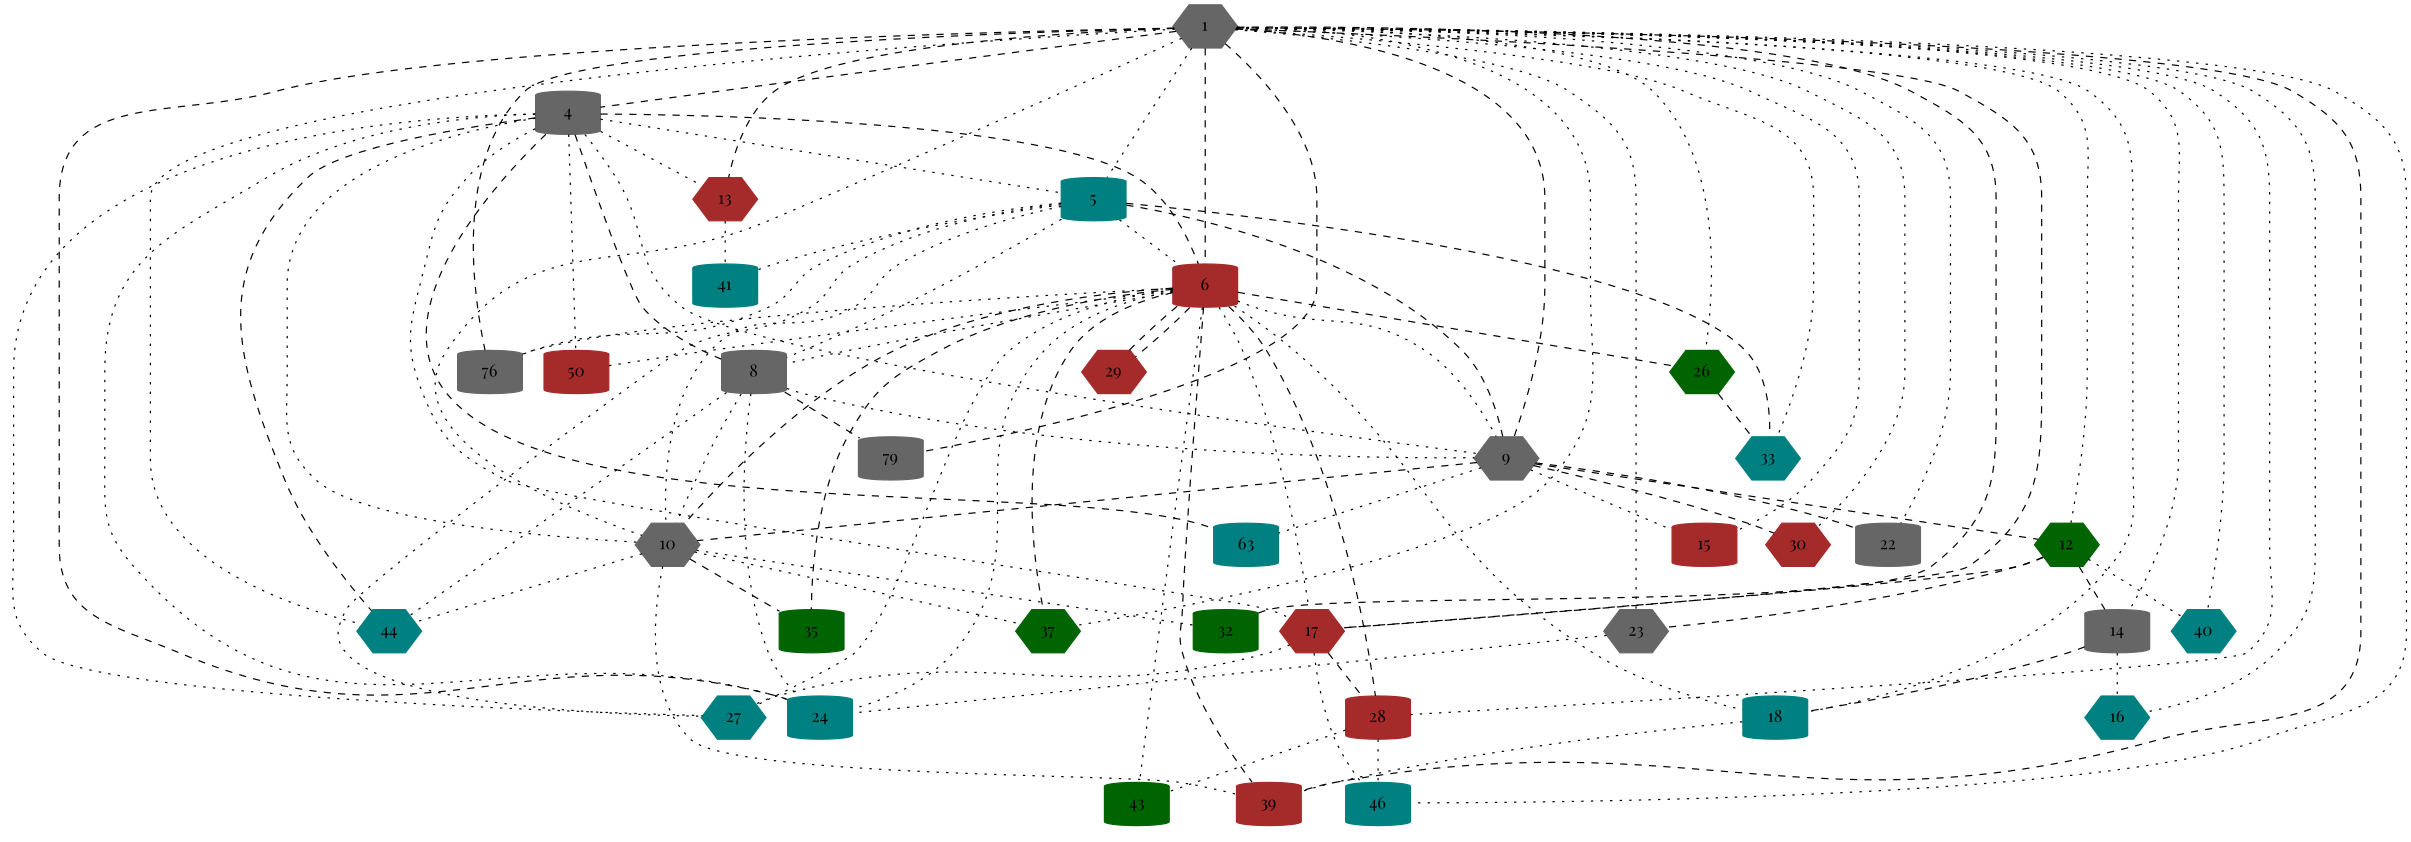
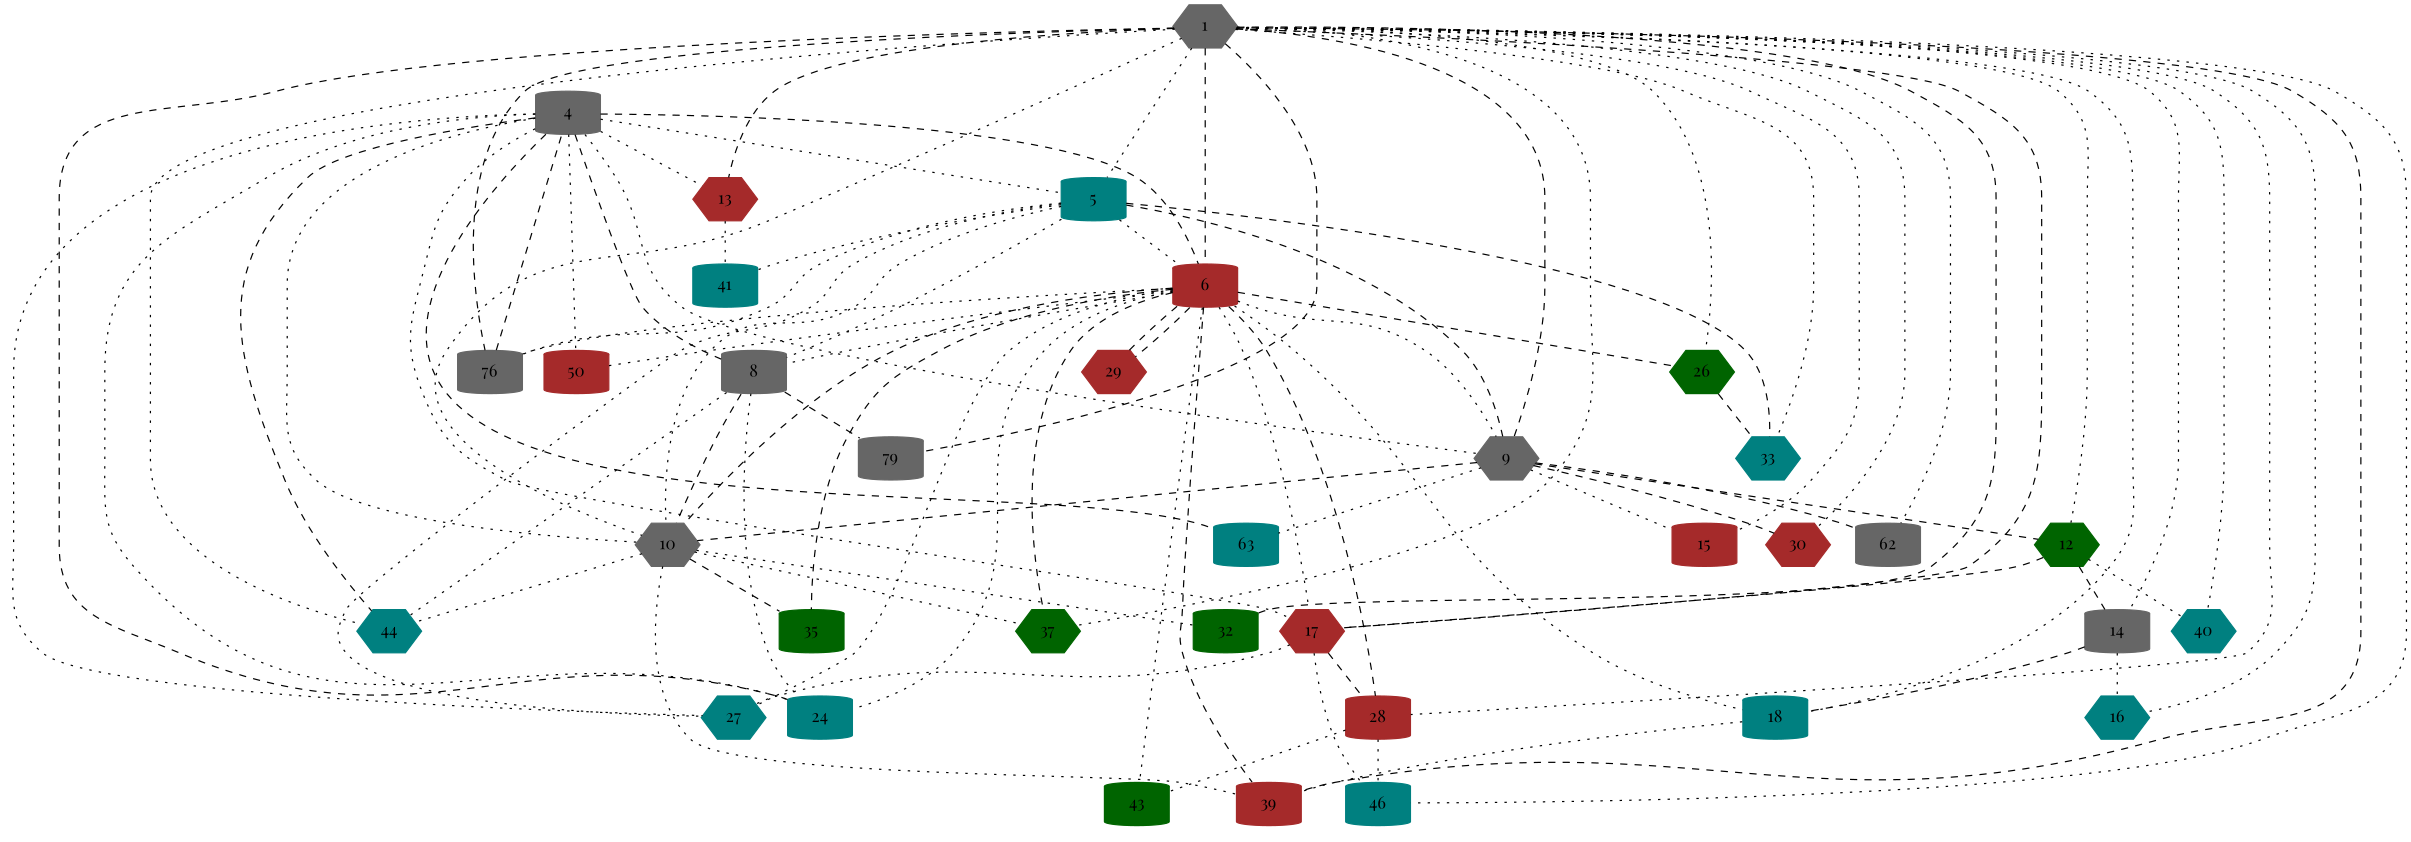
  graph {
    fontname="Playfair Display"
    node [color=teal fontname="Playfair Display" shape=cylinder style=filled]
    edge [fontname="Playfair Display" style=dotted]
    1 [color=gray40 shape=hexagon super="+2+61"]
    4 [color=gray40]
    5
    6 [color=brown super="+7+11+22+21"]
    9 [color=gray40 shape=hexagon]
    10 [color=gray40 shape=hexagon super="+38+34"]
    12 [color=darkgreen shape=hexagon super="+20"]
    13 [color=brown shape=hexagon]
    14 [color=gray40]
    15 [color=brown]
    16 [shape=hexagon super="+31"]
    17 [color=brown shape=hexagon super="+55+25+56+52"]
    18
    n14 [color=gray40 label=79]
-   23 [color=gray40 shape=hexagon]
    24 [super="+51+54+49"]
    26 [color=darkgreen shape=hexagon super="+42"]
    28 [color=brown]
    30 [color=brown shape=hexagon]
    32 [color=darkgreen]
    33 [shape=hexagon super="+65"]
    n22 [color=gray40 label=76 super="+57"]
    37 [color=darkgreen shape=hexagon super="+67"]
    39 [color=brown super="+60"]
    40 [shape=hexagon super="+59"]
    44 [shape=hexagon super="+48"]
    46 [super="+66"]
-   62 [color=gray40 label=22]
+   62 [color=gray40]
    8 [color=gray40]
    27 [shape=hexagon super="+47"]
    50 [color=brown]
    63
    41
    29 [color=brown shape=hexagon]
    35 [color=darkgreen]
    43 [color=darkgreen]
-   1 -- 4 [style=dashed weight=3]
+   n22 -- 4 [style=dashed weight=3]
    1 -- 5 [weight=3]
    1 -- 6 [style=dashed weight=10]
    1 -- 9 [style=dashed weight=3]
    1 -- 10 [weight=4]
    1 -- 12 [weight=2]
    1 -- 13 [style=dashed]
    1 -- 14
    1 -- 15
    1 -- 16
    1 -- 17 [style=dashed]
    1 -- 18
    1 -- n14 [style=dashed]
-   1 -- 23
    1 -- 24 [style=dashed weight=2]
    1 -- 26
    1 -- 28
    1 -- 30
    1 -- 32 [style=dashed]
    1 -- 33
    1 -- n22 [style=dashed]
    1 -- 37
    1 -- 39 [style=dashed]
    1 -- 40 [weight=2]
    1 -- 44
    1 -- 46
    1 -- 62
    4 -- 5
    4 -- 6 [style=dashed weight=2]
    4 -- 9
    4 -- 10
    4 -- 13
    4 -- 17
    4 -- 24
    4 -- 44 [style=dashed]
    4 -- 8 [style=dashed]
    4 -- 27
    4 -- 50
    4 -- 63 [style=dashed]
    5 -- 6 [weight=2]
    5 -- 9 [style=dashed]
    5 -- 10
    5 -- 33 [style=dashed]
    5 -- n22
    5 -- 8
    5 -- 27
    5 -- 41
    6 -- 9 [weight=2]
    6 -- 10 [style=dashed weight=3]
    6 -- 17 [weight=4]
    6 -- 18
    6 -- 24 [weight=2]
    6 -- 26 [style=dashed weight=2]
    6 -- 28 [style=dashed]
    6 -- n22
    6 -- 37 [style=dashed]
    6 -- 39 [style=dashed]
    6 -- 8 [weight=2]
    6 -- 27
    6 -- 50
    6 -- 29 [style=dashed]
    6 -- 29 [style=dashed]
    6 -- 35 [style=dashed]
    6 -- 43
    9 -- 10 [style=dashed]
    9 -- 12 [style=dashed]
    9 -- 15
    9 -- 30 [style=dashed]
    9 -- 62 [style=dashed]
    9 -- 63
    10 -- 32
    10 -- 37 [weight=2]
    10 -- 39
    10 -- 44
    10 -- 35 [style=dashed]
    12 -- 14 [style=dashed]
    12 -- 17 [style=dashed]
-   12 -- 23 [style=dashed]
    12 -- 40
    13 -- 41
    14 -- 16 [weight=2]
    14 -- 18 [style=dashed]
    17 -- 28 [style=dashed]
    17 -- 46
    17 -- 27
    18 -- 39
-   23 -- 24
    26 -- 33 [style=dashed]
    28 -- 46
    28 -- 43
-   8 -- 9
-   8 -- 10
+   8 -- 10 [style=dashed]
    8 -- n14 [style=dashed]
    8 -- 24
    8 -- 44
  }
